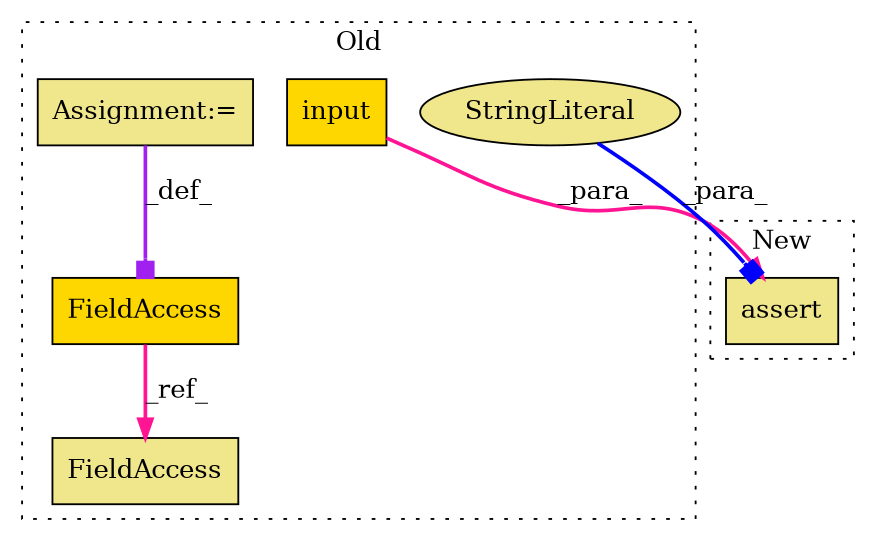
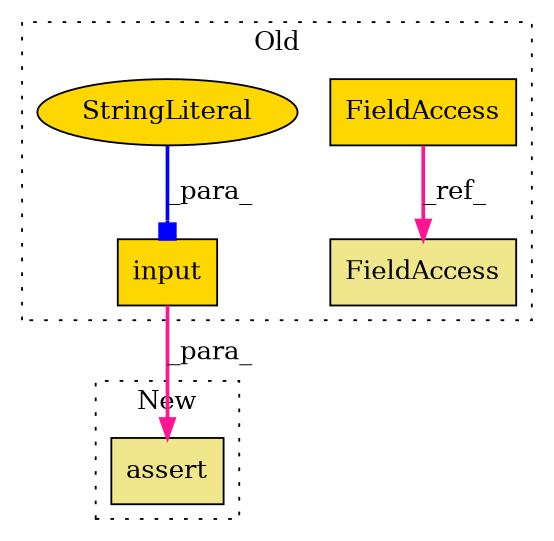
  digraph {
    node [a=22 fillcolor=gold l=1 shape=box style=filled]
    edge [arrowhead=normal color=deeppink style=bold]
    n1 [a=32 l="6,1" label=input s="1207,1252"]
    n2 [label=FieldAccess s=1409]
    n3 [fillcolor=khaki label=FieldAccess s=1563]
-   n4 [a=45 fillcolor=khaki l=39 label=StringLiteral s=1213 shape=ellipse]
-   n5 [a=7 fillcolor=khaki label="Assignment:=" s=1206]
+   n4 [a=45 l=39 label=StringLiteral s=1213 shape=ellipse]
    n6 [a=6 fillcolor=khaki l=7 label=assert s=1271]
    subgraph cluster_1 {
      label=Old
      style=dotted
      n1
      n2
      n3
      n4
-     n5
    }
    subgraph cluster_2 {
      label=New
      style=dotted
      n6
    }
    n1 -> n6 [label=_para_]
    n2 -> n3 [label=_ref_]
-   n4 -> n6 [arrowhead=box color=blue label=_para_]
-   n5 -> n2 [arrowhead=box color=purple label=_def_]
+   n4 -> n1 [arrowhead=box color=blue label=_para_]
  }
